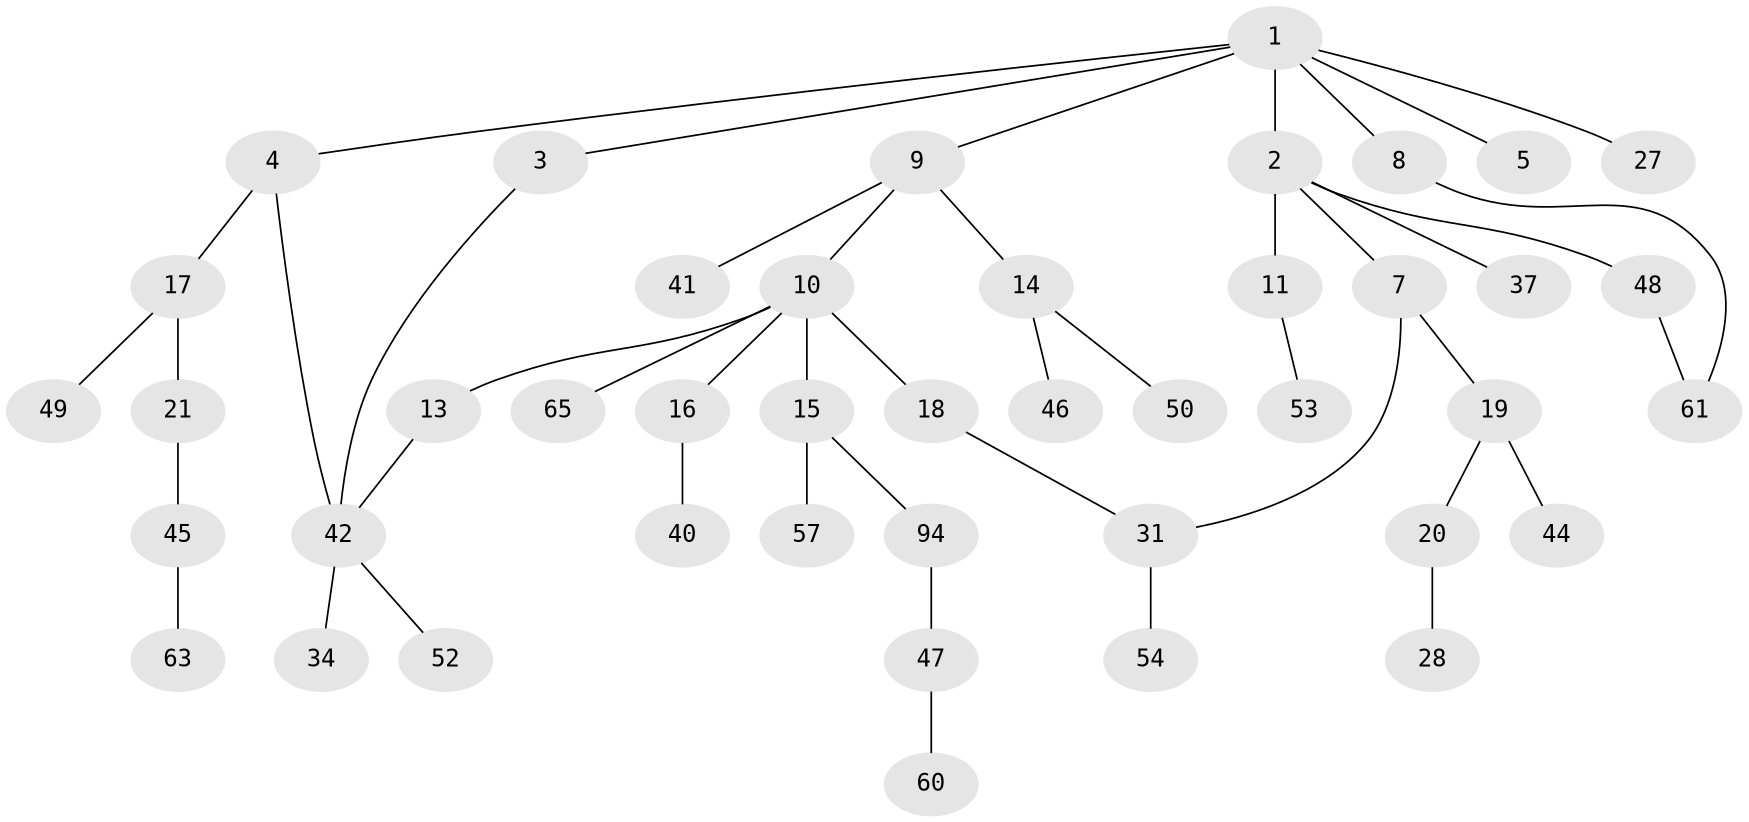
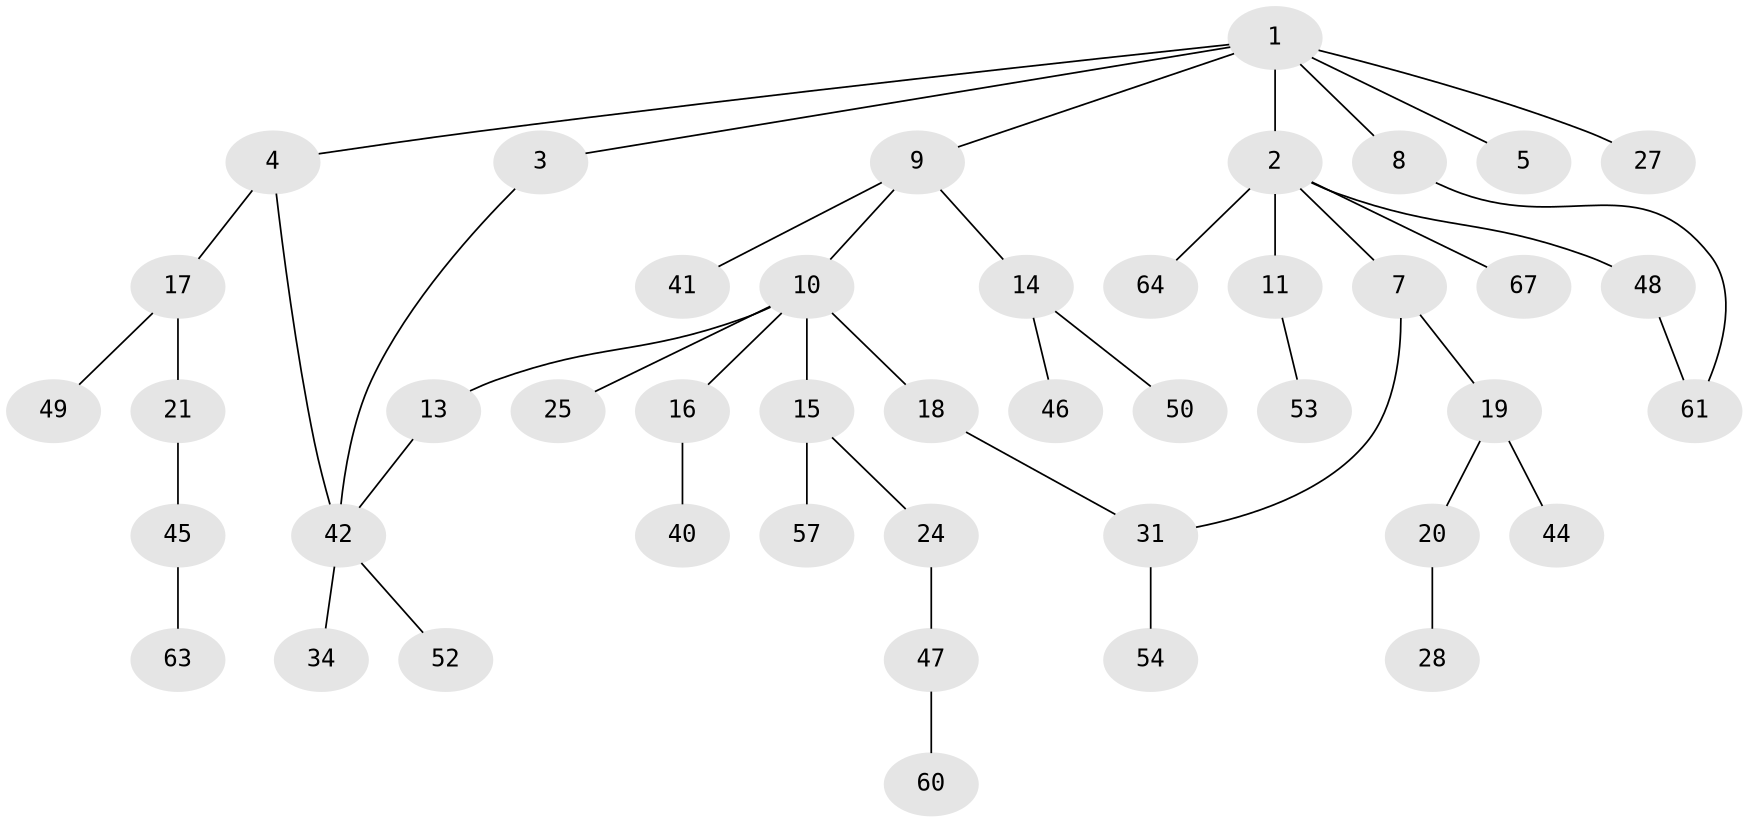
  graph {
    fontname="DejaVu Sans Mono"
    node [color=gray90 fontname="DejaVu Sans Mono" style=filled]
    edge [fontname="DejaVu Sans Mono"]
    1 [super="+55"]
    2 [super="+6"]
    3 [super="+33"]
    4 [super="+56"]
    5
    8 [super="+59"]
    9 [super="+38"]
    27
    7 [super="+30"]
    11
-   37
+   37 [label=67]
    48 [super="+62"]
+   64
    n14 [label=42 super="+32"]
    17 [super="+36"]
    61
    10 [super="+12"]
    14 [super="+39"]
    41
    19 [super="+42"]
    31 [super="+43"]
    53
    34
    52
    21
    49
    20 [super="+51"]
    44
    54
    13 [super="+26"]
    15
    16 [super="+23"]
    18
-   25 [super="+29" label=65]
+   25 [super="+29"]
    46
    50
-   24 [super="+35" label=94]
+   24 [super="+35"]
    57
    40
    47 [super="+58"]
    45
    28
    63
    60
    1 -- 2
    1 -- 3
    1 -- 4
    1 -- 5
    1 -- 8
    1 -- 9
    1 -- 27
    2 -- 7
    2 -- 11
    2 -- 37
    2 -- 48
+   2 -- 64
    3 -- n14
    4 -- n14
    4 -- 17
    8 -- 61
    9 -- 10
    9 -- 14
    9 -- 41
    7 -- 19
    7 -- 31
    11 -- 53
    48 -- 61
    n14 -- 34
    n14 -- 52
    17 -- 21
    17 -- 49
    10 -- 13
    10 -- 15
    10 -- 16
    10 -- 18
    10 -- 25
    14 -- 46
    14 -- 50
    19 -- 20
    19 -- 44
    31 -- 54
    21 -- 45
    20 -- 28
    13 -- n14
    15 -- 24
    15 -- 57
    16 -- 40
    18 -- 31
    24 -- 47
    47 -- 60
    45 -- 63
  }
